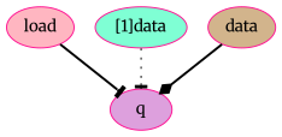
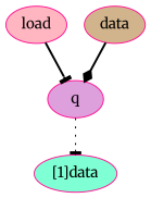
  strict digraph {
    fontname=Merriweather
    node [color=deeppink complexity=1 fontname=Merriweather importance=1.09090872016 style=filled]
    edge [arrowhead=tee fontname=Merriweather style=bold]
    q [complexity=0 fillcolor=plum importance=0.454545232098 rank=0.0]
    load [fillcolor=lightpink importance=0.636363488065 rank=0.636363488065]
    "[1]data" [complexity=4 fillcolor=aquamarine rank=0.272727180041]
    n4 [fillcolor=tan label=data rank=1.09090872016]
    load -> q
-   "[1]data" -> q [style=dotted]
+   q -> "[1]data" [style=dotted]
    n4 -> q [arrowhead=diamond]
  }
